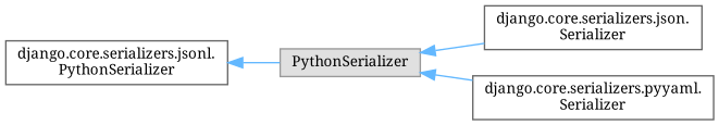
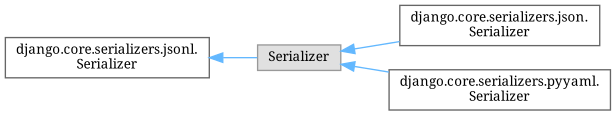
  digraph {
    fontname="Noto Serif"
    rankdir=LR
    node [color=grey40 fillcolor=white fontname="Noto Serif" fontsize=10 shape=box style=filled]
    edge [color=steelblue1 dir=back fontname="Noto Serif" fontsize=10 labelfontname=Helvetica labelfontsize=10 style=solid]
-   n1 [color=grey60 fillcolor="#E0E0E0" height=0.2 label=PythonSerializer width=0.4]
+   n1 [color=grey60 fillcolor="#E0E0E0" height=0.2 label=Serializer width=0.4]
    n2 [height=0.2 label="django.core.serializers.json.\lSerializer" width=0.4]
    n3 [height=0.2 label="django.core.serializers.pyyaml.\lSerializer" width=0.4]
-   n4 [height=0.2 label="django.core.serializers.jsonl.\lPythonSerializer" width=0.4]
+   n4 [height=0.2 label="django.core.serializers.jsonl.\lSerializer" width=0.4]
    n1 -> n2
    n1 -> n3
    n4 -> n1
  }
